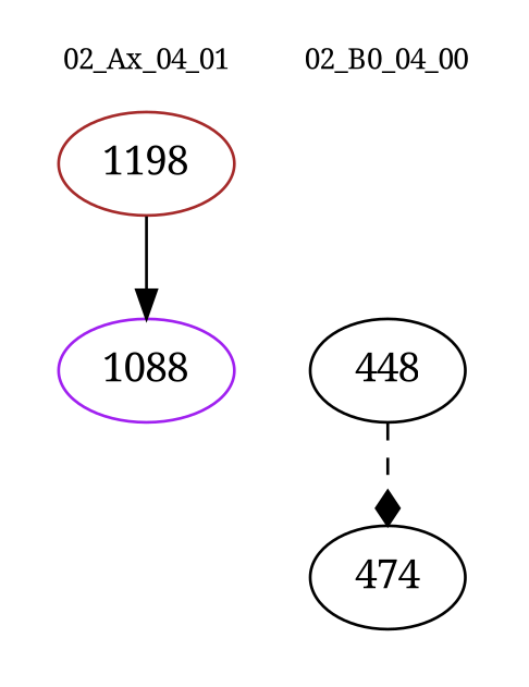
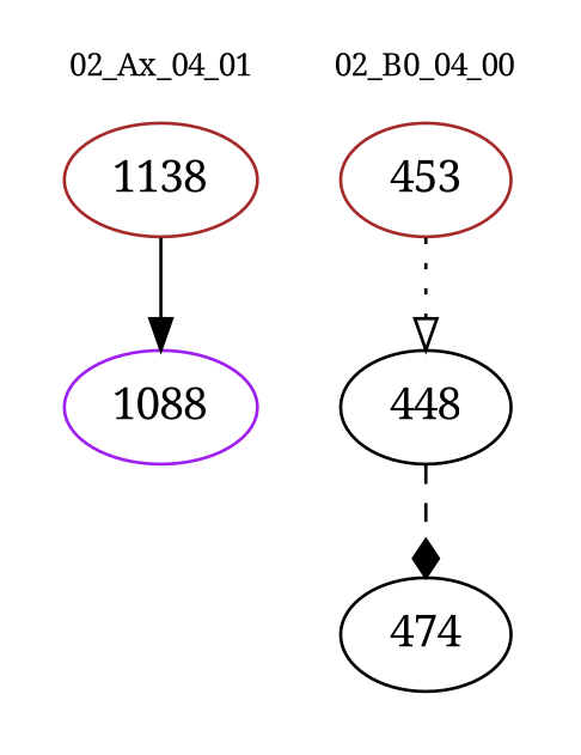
  digraph {
    fontname="Noto Serif"
    node [color=brown fontname="Noto Serif"]
    edge [color=black fontname="Noto Serif"]
-   n1 [label=1198]
+   n1 [label=1138]
    n2 [color=purple label=1088]
+   n3 [label=453]
    n4 [color=black label=448]
    n5 [color=black label=474]
    subgraph cluster_1 {
      color=white
      fontsize=10
      label="02_Ax_04_01"
      n1
      n2
    }
    subgraph cluster_2 {
      color=white
      fontsize=10
      label="02_B0_04_00"
+     n3
      n4
      n5
    }
    n1 -> n2 [arrowhead=normal style=solid]
+   n3 -> n4 [arrowhead=onormal style=dotted]
    n4 -> n5 [arrowhead=diamond style=dashed]
  }
